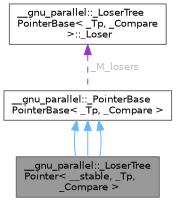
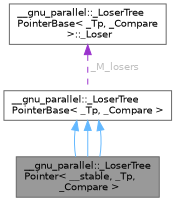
  digraph {
    node [color=gray40 fillcolor=white fontname=Helvetica fontsize=10 shape=box style=filled]
    edge [color=steelblue1 dir=back fontname=Helvetica fontsize=10 labelfontname=Helvetica labelfontsize=10 style=solid]
    n1 [fillcolor=grey60 fontcolor=black height=0.2 label="__gnu_parallel::_LoserTree\lPointer\< __stable, _Tp,\l _Compare \>" width=0.4]
-   n2 [height=0.2 label="__gnu_parallel::_PointerBase\lPointerBase\< _Tp, _Compare \>" width=0.4]
+   n2 [height=0.2 label="__gnu_parallel::_LoserTree\lPointerBase\< _Tp, _Compare \>" width=0.4]
    n3 [height=0.2 label="__gnu_parallel::_LoserTree\lPointerBase\< _Tp, _Compare\l \>::_Loser" width=0.4]
    n2 -> n1
    n2 -> n1
    n2 -> n1
    n3 -> n2 [color=darkorchid3 fontcolor=grey label=" _M_losers" style=dashed]
  }
